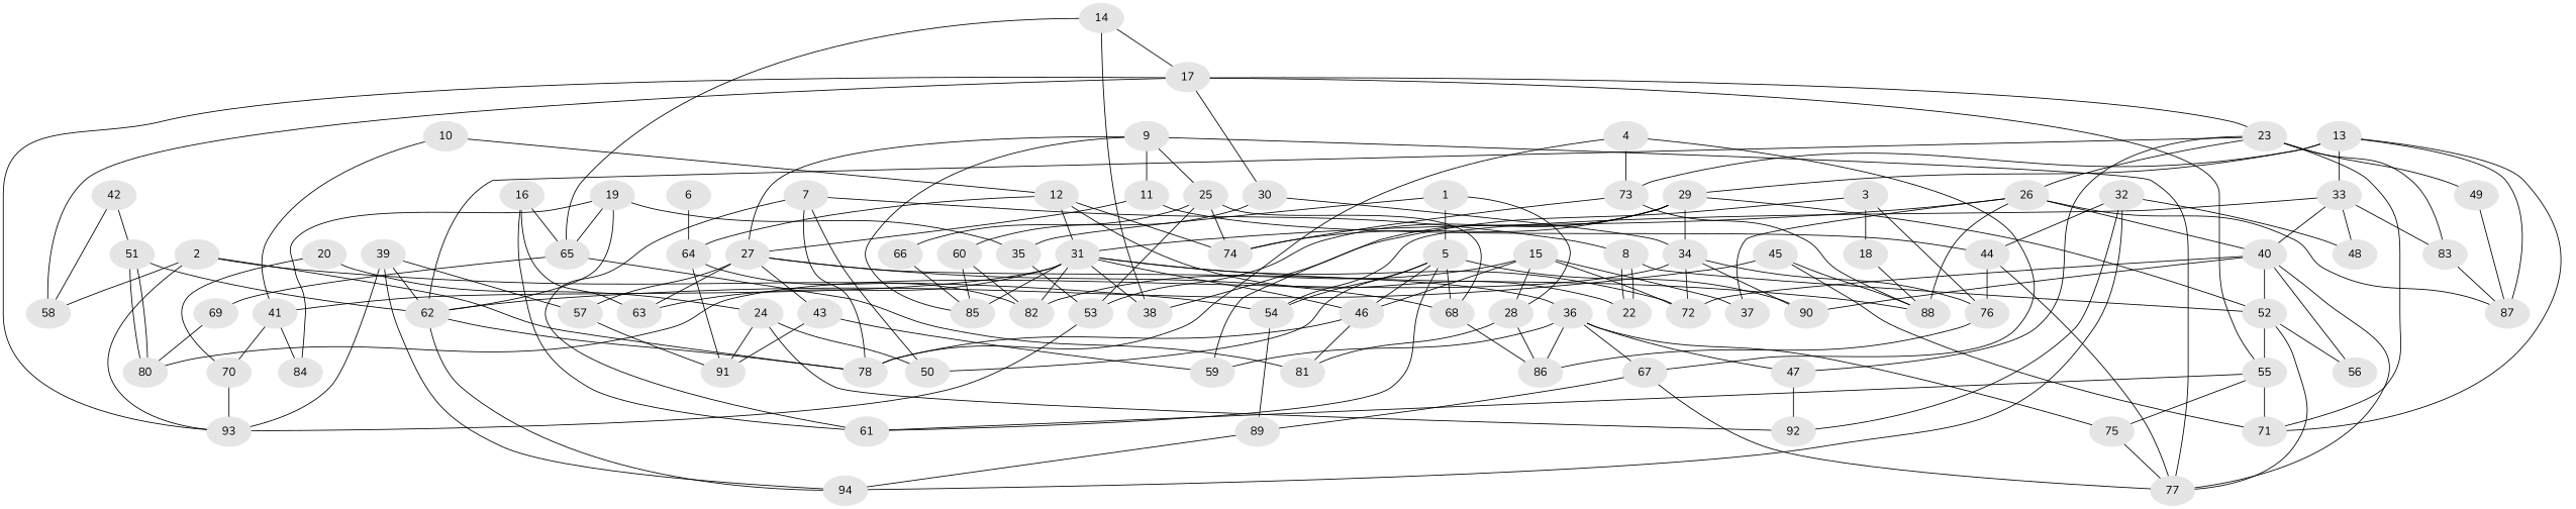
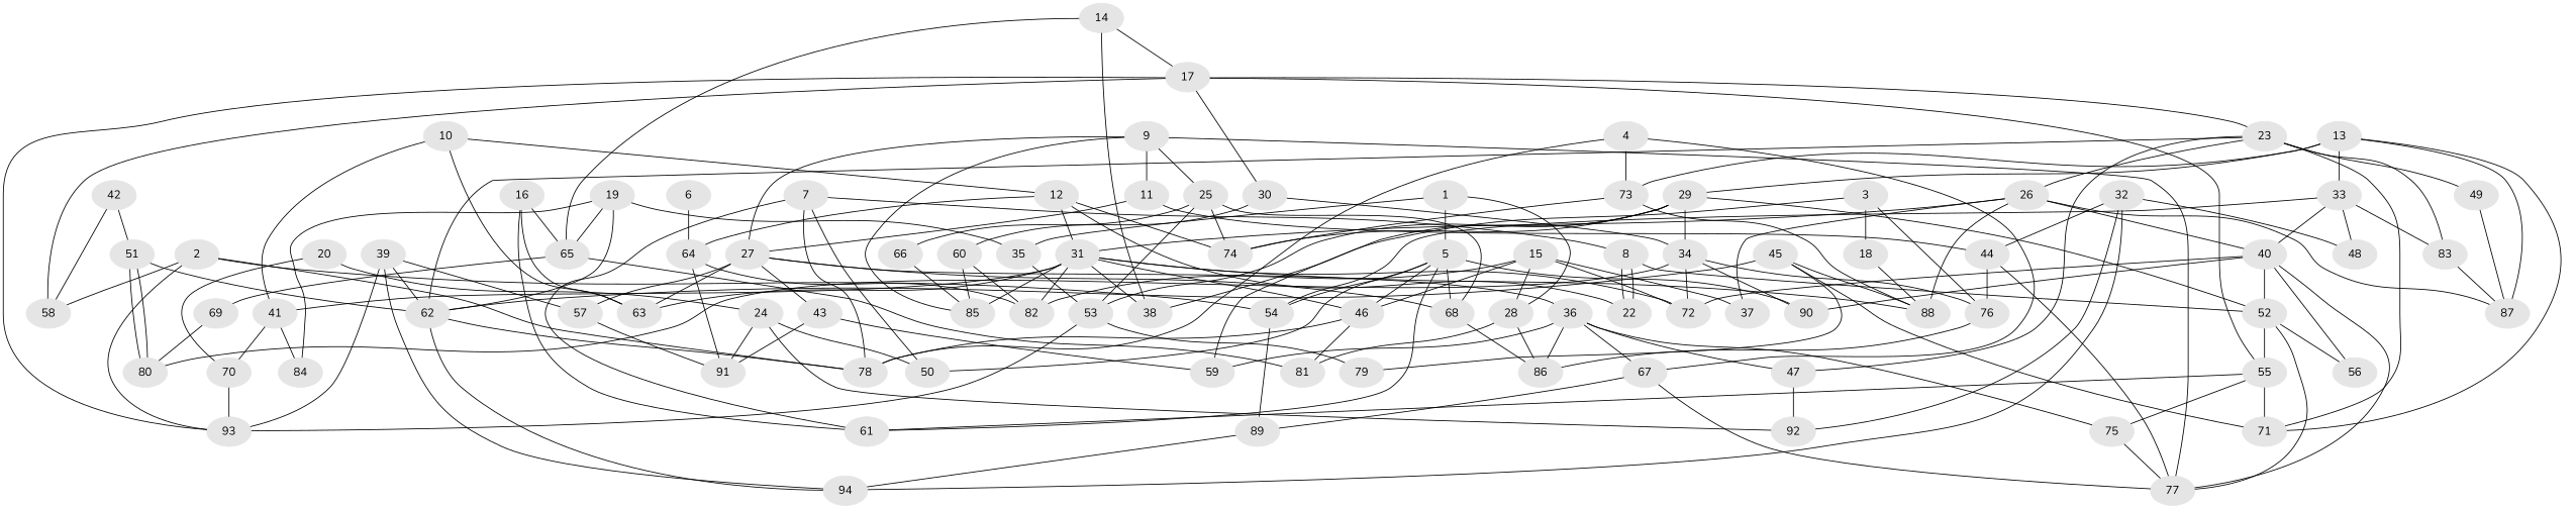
  graph {
    fontname=Nunito
    node [color=gray90 fontname=Nunito style=filled]
    edge [fontname=Nunito]
    1
    5
    28
    35
    54
    46
    50
    61
    68
    90
    81
    86
    2
    58
    78
    93
    89
    3
    18
    38
    76
    88
    4
    67
    73
    77
    74
    53
    6
    64
    82
    91
    7
    8
    22
    52
    55
    56
    9
    11
    25
    27
    85
    44
    66
    63
    36
    43
    57
    10
    12
    41
    31
    84
    70
    72
    13
    29
    33
    71
    87
    34
    59
    83
    40
    48
    14
    17
    65
    23
    30
    69
    15
    37
    16
    62
    26
    47
    49
    60
    75
    19
    94
    20
    24
    92
+   79
    80
    32
    39
    42
    51
    45
    1 -- 5
    1 -- 28
    1 -- 35
    5 -- 54
    5 -- 46
    5 -- 50
    5 -- 61
    5 -- 68
    5 -- 90
    28 -- 81
    28 -- 86
    35 -- 53
    54 -- 89
    46 -- 81
    46 -- 78
    68 -- 86
    2 -- 54
    2 -- 58
    2 -- 78
    2 -- 93
    89 -- 94
    3 -- 18
    3 -- 38
    3 -- 76
    18 -- 88
    76 -- 86
    4 -- 78
    4 -- 67
    4 -- 73
    67 -- 89
    67 -- 77
    73 -- 88
    73 -- 74
    53 -- 93
+   53 -- 79
    6 -- 64
    64 -- 82
    64 -- 91
    7 -- 50
    7 -- 61
    7 -- 78
    7 -- 8
    8 -- 22
    8 -- 22
    8 -- 52
    52 -- 77
    52 -- 55
    52 -- 56
    55 -- 61
    55 -- 71
    55 -- 75
    9 -- 77
    9 -- 11
    9 -- 25
    9 -- 27
    9 -- 85
    11 -- 27
    11 -- 44
    25 -- 68
    25 -- 74
    25 -- 53
    25 -- 66
    27 -- 68
    27 -- 63
    27 -- 36
    27 -- 43
    27 -- 57
    44 -- 76
    44 -- 77
    66 -- 85
    36 -- 86
    36 -- 67
    36 -- 59
    36 -- 47
    36 -- 75
    43 -- 91
    43 -- 59
    57 -- 91
+   10 -- 63
    10 -- 12
    10 -- 41
    12 -- 74
    12 -- 64
    12 -- 22
    12 -- 31
    41 -- 84
    41 -- 70
    31 -- 46
    31 -- 38
    31 -- 88
    31 -- 82
    31 -- 85
    31 -- 63
    31 -- 41
    31 -- 72
    70 -- 93
    13 -- 73
    13 -- 29
    13 -- 33
    13 -- 71
    13 -- 87
    29 -- 74
    29 -- 53
    29 -- 52
    29 -- 34
    29 -- 59
    33 -- 54
    33 -- 83
    33 -- 40
    33 -- 48
    34 -- 90
    34 -- 76
    34 -- 72
    34 -- 80
    83 -- 87
    40 -- 90
    40 -- 77
    40 -- 52
    40 -- 56
    40 -- 72
    14 -- 38
    14 -- 17
    14 -- 65
    17 -- 58
    17 -- 93
    17 -- 55
    17 -- 23
    17 -- 30
    65 -- 81
    65 -- 69
    23 -- 71
    23 -- 83
    23 -- 62
    23 -- 26
    23 -- 47
    23 -- 49
    30 -- 34
    30 -- 60
    69 -- 80
    15 -- 28
    15 -- 46
    15 -- 82
    15 -- 72
    15 -- 37
    16 -- 61
    16 -- 63
    16 -- 65
    62 -- 78
    62 -- 94
    26 -- 88
    26 -- 31
    26 -- 87
    26 -- 40
    26 -- 37
    47 -- 92
    49 -- 87
    60 -- 82
    60 -- 85
    75 -- 77
    19 -- 35
    19 -- 84
    19 -- 65
    19 -- 62
    20 -- 70
    20 -- 24
    24 -- 50
    24 -- 91
    24 -- 92
    32 -- 44
    32 -- 48
    32 -- 94
    32 -- 92
    39 -- 93
    39 -- 57
    39 -- 62
    39 -- 94
    42 -- 58
    42 -- 51
    51 -- 62
    51 -- 80
    51 -- 80
    45 -- 88
    45 -- 71
    45 -- 62
+   45 -- 79
  }
